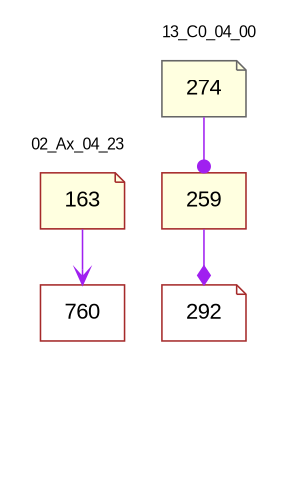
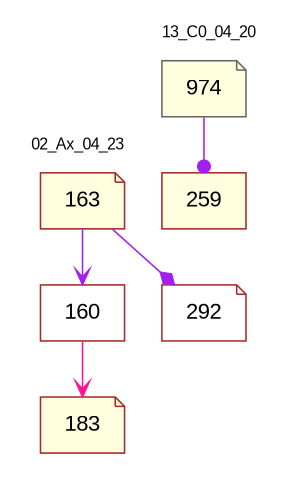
  digraph {
    fontname="Liberation Sans"
    node [color=brown fillcolor=lightyellow fontname="Liberation Sans" shape=note style=filled]
    edge [arrowhead=vee color=purple fontname="Liberation Sans"]
    n1 [label=163]
-   n2 [fillcolor=white label=760 shape=box]
-   n4 [color=gray40 label=274]
+   n2 [fillcolor=white label=160 shape=box]
+   n3 [label=183]
+   n4 [color=gray40 label=974]
    n5 [label=259 shape=box]
    n6 [fillcolor=white label=292]
    subgraph cluster_1 {
      color=white
      fontsize=10
      label="02_Ax_04_23"
      n1
      n2
+     n3
    }
    subgraph cluster_2 {
      color=white
      fontsize=10
-     label="13_C0_04_00"
+     label="13_C0_04_20"
      n4
      n5
      n6
    }
    n1 -> n2
+   n2 -> n3 [color=deeppink]
    n4 -> n5 [arrowhead=dot]
-   n5 -> n6 [arrowhead=diamond]
+   n1 -> n6 [arrowhead=diamond]
  }
